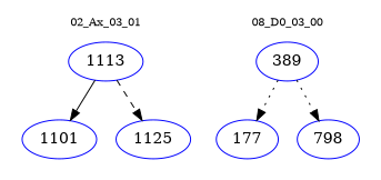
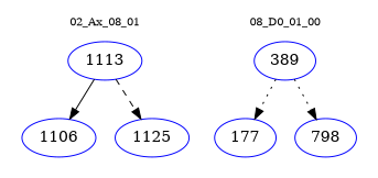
  digraph {
    node [color=blue]
    edge [color=black style=dotted]
    n1 [label=1113]
-   n2 [label=1101]
+   n2 [label=1106]
    n3 [label=1125]
    n4 [label=389]
    n5 [label=177]
    n6 [label=798]
    subgraph cluster_1 {
      color=white
      fontsize=10
-     label="02_Ax_03_01"
+     label="02_Ax_08_01"
      n1
      n2
      n3
    }
    subgraph cluster_2 {
      color=white
      fontsize=10
-     label="08_D0_03_00"
+     label="08_D0_01_00"
      n4
      n5
      n6
    }
    n1 -> n2 [style=solid]
    n1 -> n3 [style=dashed]
    n4 -> n5
    n4 -> n6
  }
